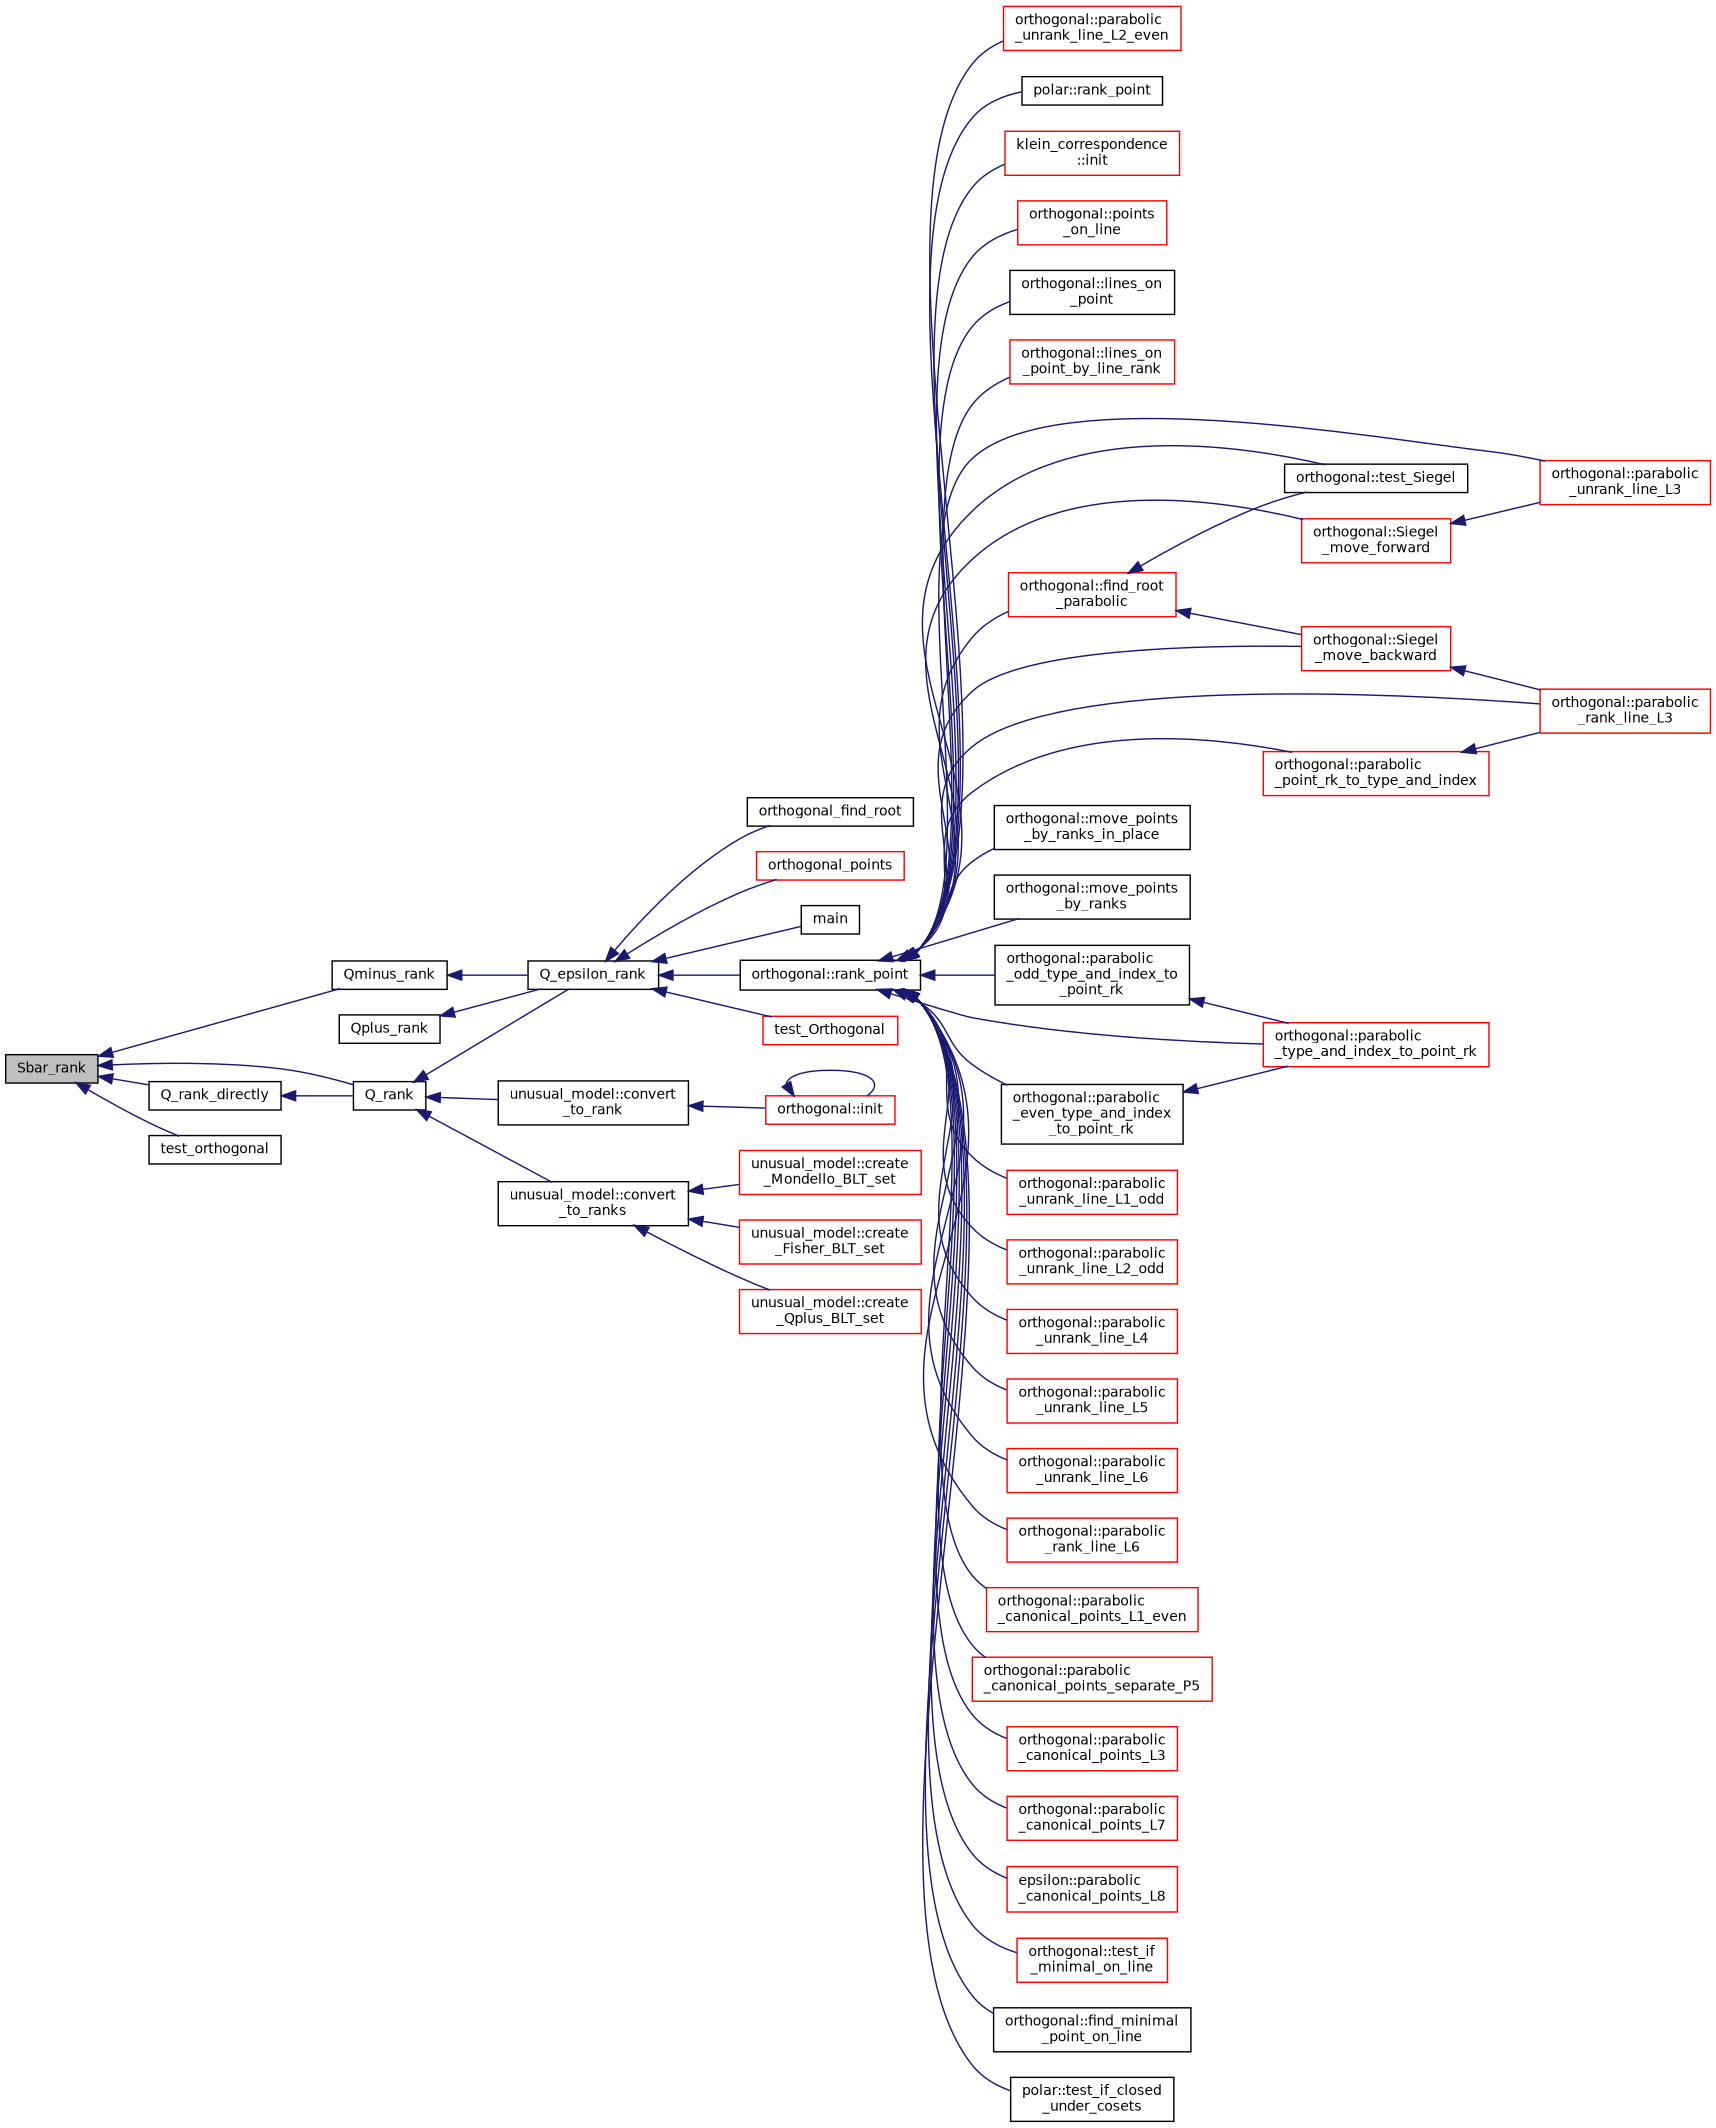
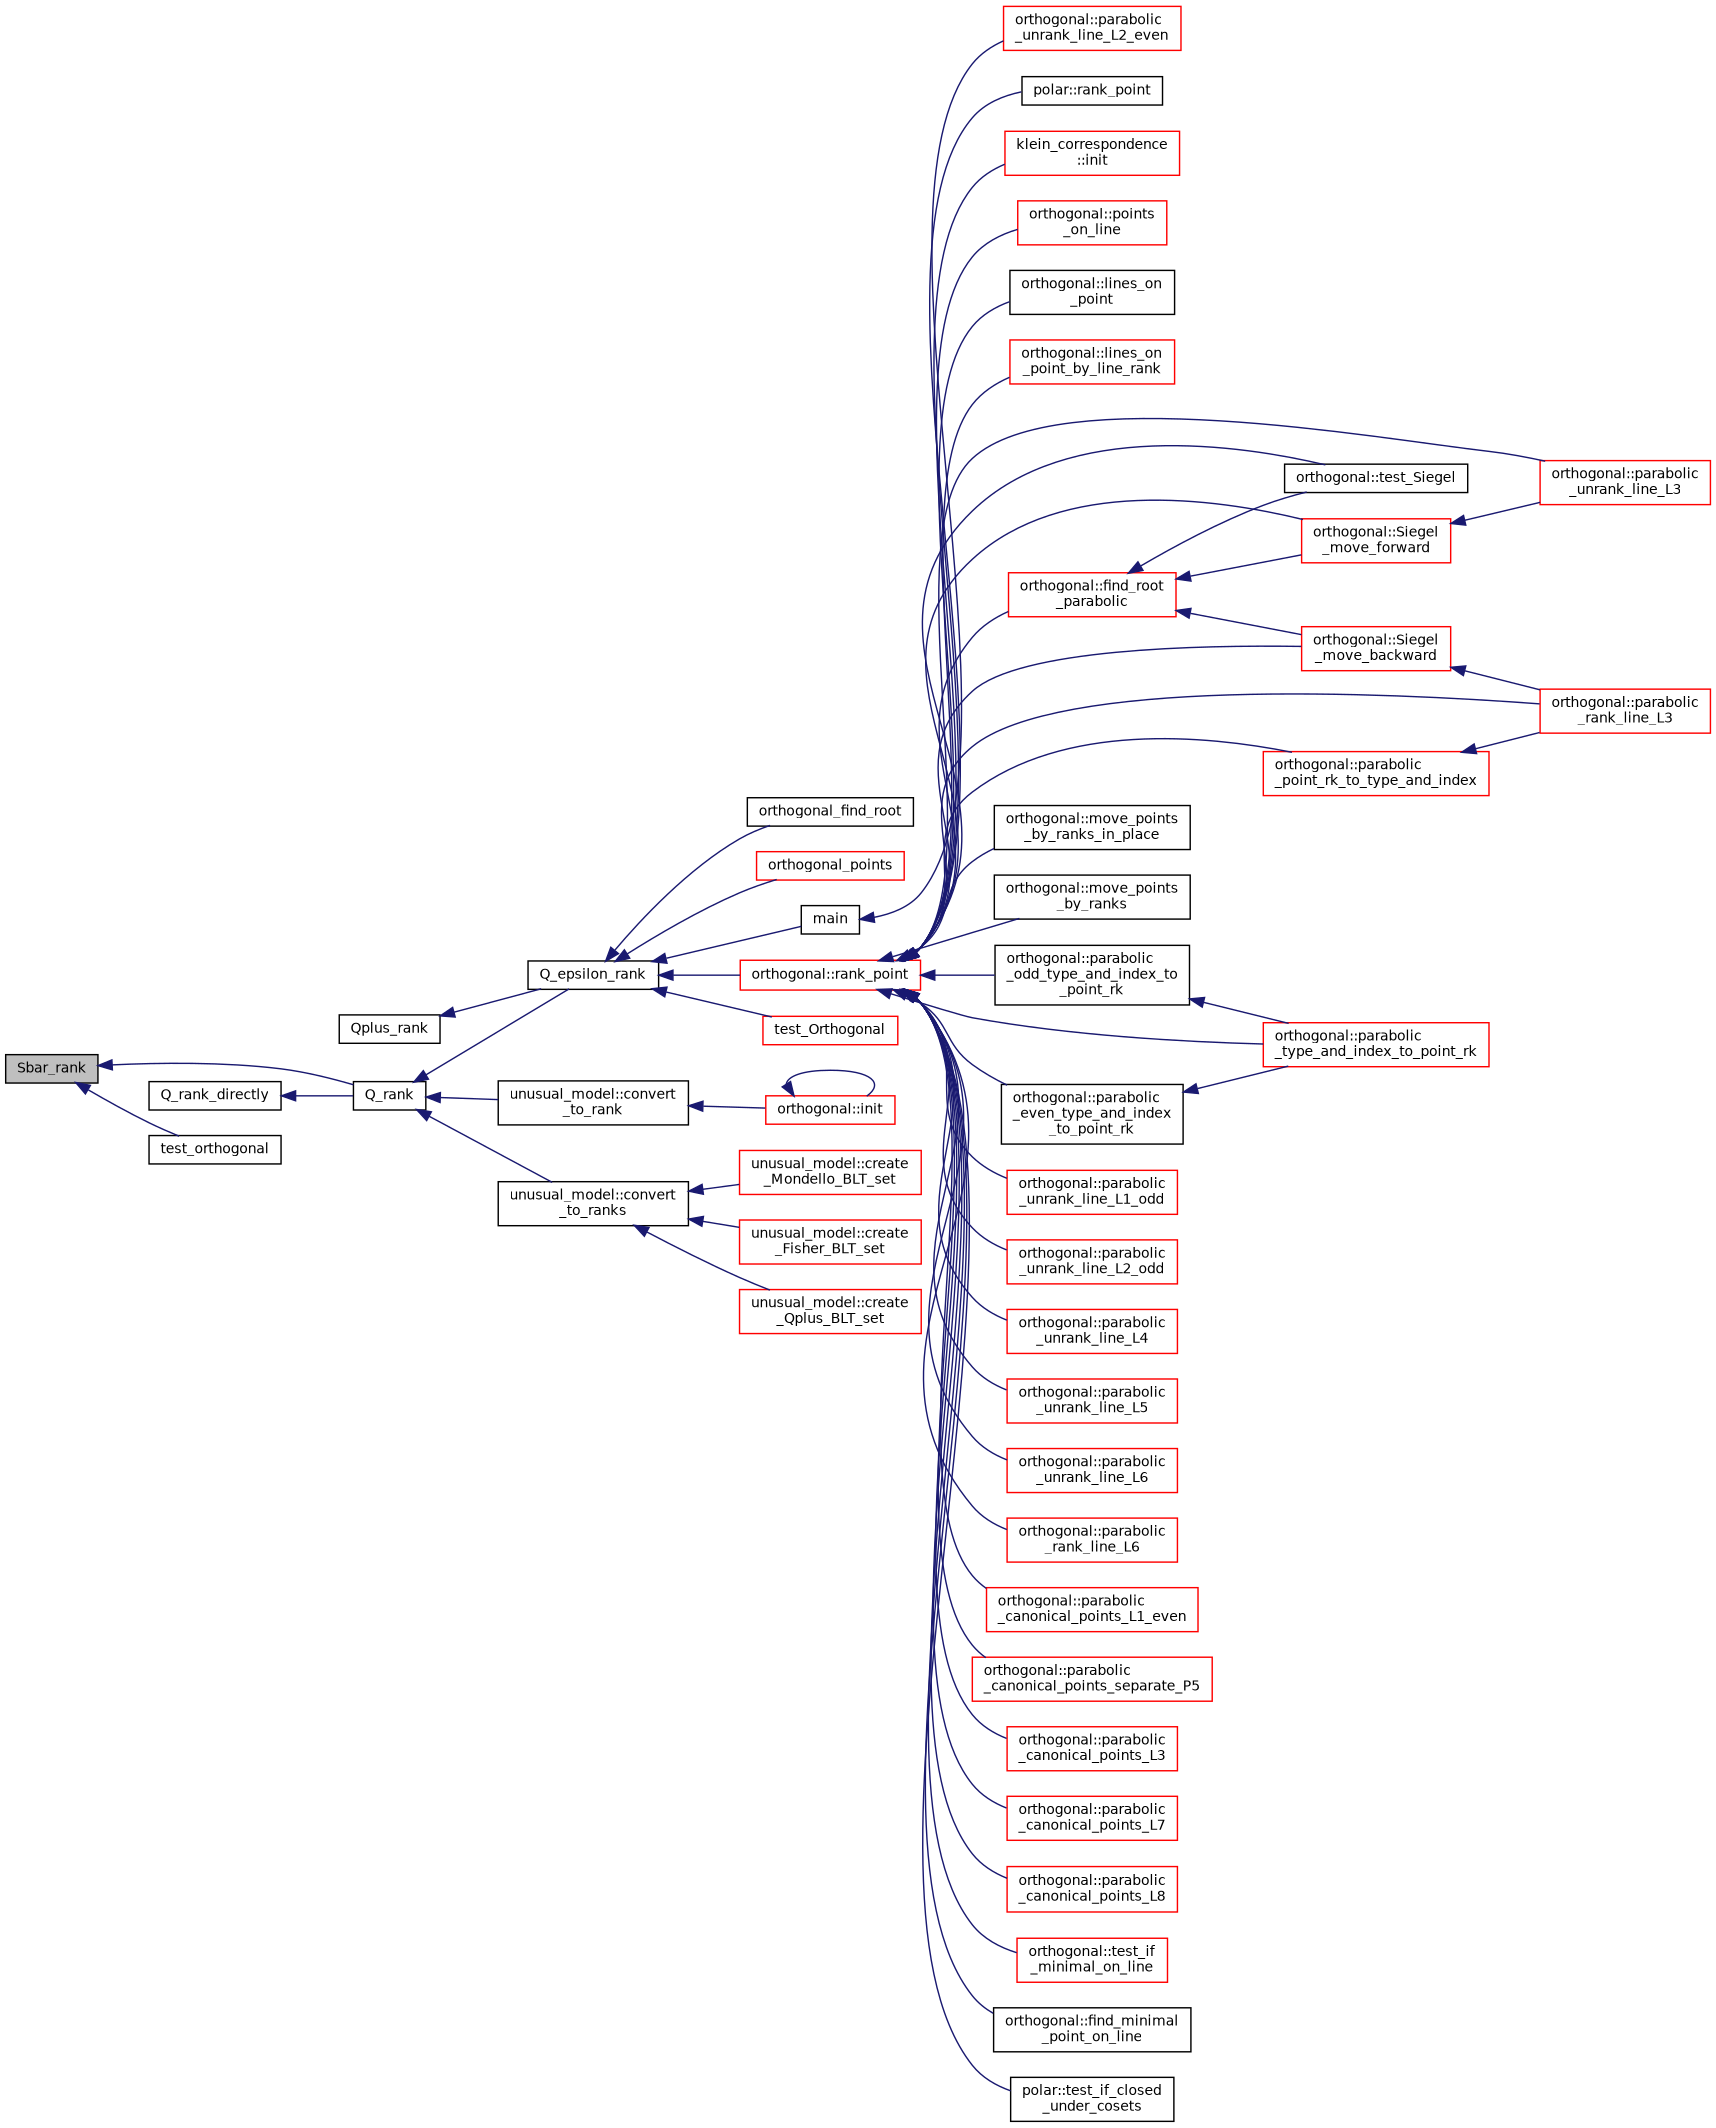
  digraph {
    rankdir=LR
    node [color=red fillcolor=white fontname=Helvetica fontsize=10 shape=record style=filled]
    edge [color=midnightblue dir=back fontname=Helvetica fontsize=10 labelfontname=Helvetica labelfontsize=10 style=solid]
    n1 [color=black fillcolor=grey75 fontcolor=black height=0.2 label=Sbar_rank width=0.4]
    n2 [color=black height=0.2 label=Q_rank_directly width=0.4]
-   n3 [color=black height=0.2 label=Qminus_rank width=0.4]
    n4 [color=black height=0.2 label=test_orthogonal width=0.4]
    n5 [color=black height=0.2 label=Q_rank width=0.4]
    n6 [color=black height=0.2 label=Qplus_rank width=0.4]
    n7 [color=black height=0.2 label=Q_epsilon_rank width=0.4]
    n8 [color=black height=0.2 label="unusual_model::convert\l_to_ranks" width=0.4]
    n9 [color=black height=0.2 label="unusual_model::convert\l_to_rank" width=0.4]
    n10 [color=black height=0.2 label=main width=0.4]
-   n11 [color=black height=0.2 label="orthogonal::rank_point" width=0.4]
+   n11 [height=0.2 label="orthogonal::rank_point" width=0.4]
    n12 [height=0.2 label=test_Orthogonal width=0.4]
    n13 [color=black height=0.2 label=orthogonal_find_root width=0.4]
    n14 [height=0.2 label=orthogonal_points width=0.4]
    n15 [height=0.2 label="unusual_model::create\l_Fisher_BLT_set" width=0.4]
    n16 [height=0.2 label="unusual_model::create\l_Qplus_BLT_set" width=0.4]
    n17 [height=0.2 label="unusual_model::create\l_Mondello_BLT_set" width=0.4]
    n18 [height=0.2 label="orthogonal::init" width=0.4]
    n19 [height=0.2 label="orthogonal::points\l_on_line" width=0.4]
    n20 [color=black height=0.2 label="orthogonal::lines_on\l_point" width=0.4]
    n21 [height=0.2 label="orthogonal::lines_on\l_point_by_line_rank" width=0.4]
    n22 [color=black height=0.2 label="orthogonal::test_Siegel" width=0.4]
    n23 [color=black height=0.2 label="orthogonal::move_points\l_by_ranks_in_place" width=0.4]
    n24 [color=black height=0.2 label="orthogonal::move_points\l_by_ranks" width=0.4]
    n25 [height=0.2 label="orthogonal::parabolic\l_type_and_index_to_point_rk" width=0.4]
    n26 [color=black height=0.2 label="orthogonal::parabolic\l_even_type_and_index\l_to_point_rk" width=0.4]
    n27 [color=black height=0.2 label="orthogonal::parabolic\l_odd_type_and_index_to\l_point_rk" width=0.4]
    n28 [height=0.2 label="orthogonal::parabolic\l_point_rk_to_type_and_index" width=0.4]
    n29 [height=0.2 label="orthogonal::parabolic\l_rank_line_L3" width=0.4]
    n30 [height=0.2 label="orthogonal::parabolic\l_unrank_line_L1_odd" width=0.4]
    n31 [height=0.2 label="orthogonal::parabolic\l_unrank_line_L2_even" width=0.4]
    n32 [height=0.2 label="orthogonal::parabolic\l_unrank_line_L2_odd" width=0.4]
    n33 [height=0.2 label="orthogonal::parabolic\l_unrank_line_L3" width=0.4]
    n34 [height=0.2 label="orthogonal::parabolic\l_unrank_line_L4" width=0.4]
    n35 [height=0.2 label="orthogonal::parabolic\l_unrank_line_L5" width=0.4]
    n36 [height=0.2 label="orthogonal::parabolic\l_unrank_line_L6" width=0.4]
    n37 [height=0.2 label="orthogonal::parabolic\l_rank_line_L6" width=0.4]
    n38 [height=0.2 label="orthogonal::find_root\l_parabolic" width=0.4]
    n39 [height=0.2 label="orthogonal::Siegel\l_move_forward" width=0.4]
    n40 [height=0.2 label="orthogonal::Siegel\l_move_backward" width=0.4]
    n41 [height=0.2 label="orthogonal::parabolic\l_canonical_points_L1_even" width=0.4]
    n42 [height=0.2 label="orthogonal::parabolic\l_canonical_points_separate_P5" width=0.4]
    n43 [height=0.2 label="orthogonal::parabolic\l_canonical_points_L3" width=0.4]
    n44 [height=0.2 label="orthogonal::parabolic\l_canonical_points_L7" width=0.4]
-   n45 [height=0.2 label="epsilon::parabolic\l_canonical_points_L8" width=0.4]
+   n45 [height=0.2 label="orthogonal::parabolic\l_canonical_points_L8" width=0.4]
    n46 [height=0.2 label="orthogonal::test_if\l_minimal_on_line" width=0.4]
    n47 [color=black height=0.2 label="orthogonal::find_minimal\l_point_on_line" width=0.4]
    n48 [color=black height=0.2 label="polar::test_if_closed\l_under_cosets" width=0.4]
    n49 [color=black height=0.2 label="polar::rank_point" width=0.4]
    n50 [height=0.2 label="klein_correspondence\l::init" width=0.4]
-   n1 -> n2
-   n1 -> n3
    n1 -> n4
    n1 -> n5
    n2 -> n5
-   n3 -> n7
    n5 -> n7
    n5 -> n8
    n5 -> n9
    n6 -> n7
    n7 -> n10
    n7 -> n11
    n7 -> n12
    n7 -> n13
    n7 -> n14
    n8 -> n15
    n8 -> n16
    n8 -> n17
    n9 -> n18
    n11 -> n19
    n11 -> n20
    n11 -> n21
    n11 -> n22
    n11 -> n23
    n11 -> n24
    n11 -> n25
    n11 -> n26
    n11 -> n27
    n11 -> n28
    n11 -> n29
    n11 -> n30
-   n11 -> n31
+   n10 -> n31
    n11 -> n32
    n11 -> n33
    n11 -> n34
    n11 -> n35
    n11 -> n36
    n11 -> n37
    n11 -> n38
    n11 -> n39
    n11 -> n40
    n11 -> n41
    n11 -> n42
    n11 -> n43
    n11 -> n44
    n11 -> n45
    n11 -> n46
    n11 -> n47
    n11 -> n48
    n11 -> n49
    n11 -> n50
    n18 -> n18
    n26 -> n25
    n27 -> n25
    n28 -> n29
    n38 -> n22
+   n38 -> n39
    n38 -> n40
    n39 -> n33
    n40 -> n29
  }
